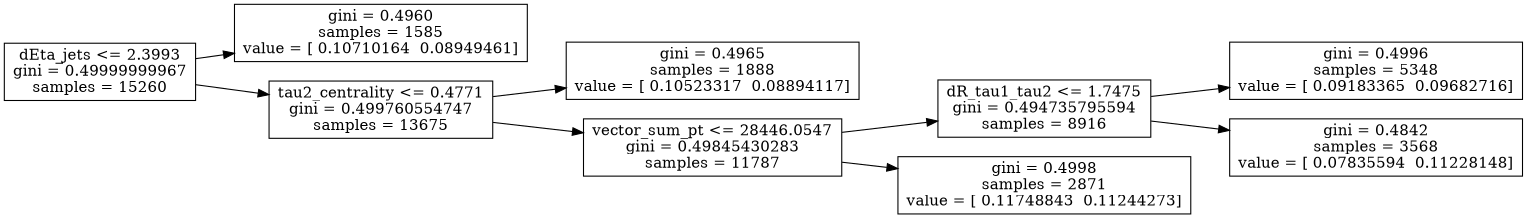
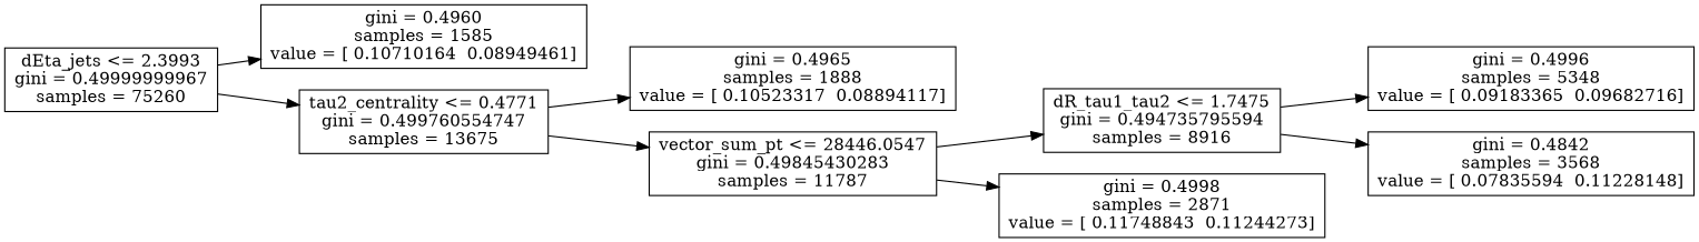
  digraph {
    rankdir=LR
    node [shape=box]
-   n1 [label="dEta_jets <= 2.3993\ngini = 0.49999999967\nsamples = 15260"]
+   n1 [label="dEta_jets <= 2.3993\ngini = 0.49999999967\nsamples = 75260"]
    n2 [label="gini = 0.4960\nsamples = 1585\nvalue = [ 0.10710164  0.08949461]"]
    n3 [label="tau2_centrality <= 0.4771\ngini = 0.499760554747\nsamples = 13675"]
    n4 [label="gini = 0.4965\nsamples = 1888\nvalue = [ 0.10523317  0.08894117]"]
    n5 [label="vector_sum_pt <= 28446.0547\ngini = 0.49845430283\nsamples = 11787"]
    n6 [label="dR_tau1_tau2 <= 1.7475\ngini = 0.494735795594\nsamples = 8916"]
    n7 [label="gini = 0.4998\nsamples = 2871\nvalue = [ 0.11748843  0.11244273]"]
    n8 [label="gini = 0.4996\nsamples = 5348\nvalue = [ 0.09183365  0.09682716]"]
    n9 [label="gini = 0.4842\nsamples = 3568\nvalue = [ 0.07835594  0.11228148]"]
    n1 -> n2
    n1 -> n3
    n3 -> n4
    n3 -> n5
    n5 -> n6
    n5 -> n7
    n6 -> n8
    n6 -> n9
  }
